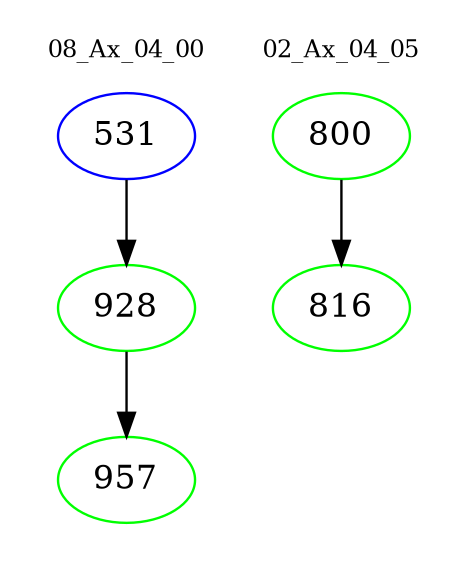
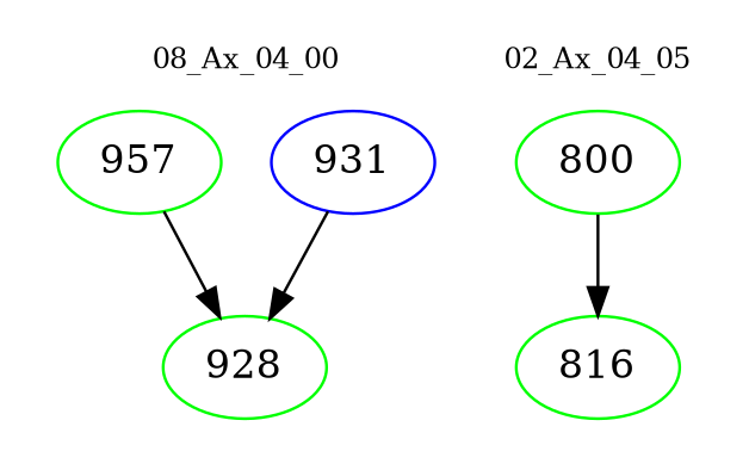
  digraph {
    node [color=green]
    edge [color=black]
-   n1 [color=blue label=531]
+   n1 [color=blue label=931]
    n2 [label=928]
    n3 [label=957]
    n4 [label=800]
    n5 [label=816]
    subgraph cluster_1 {
      color=white
      fontsize=10
      label="08_Ax_04_00"
      n1
      n2
      n3
    }
    subgraph cluster_2 {
      color=white
      fontsize=10
      label="02_Ax_04_05"
      n4
      n5
    }
    n1 -> n2
-   n2 -> n3
+   n3 -> n2
    n4 -> n5
  }
